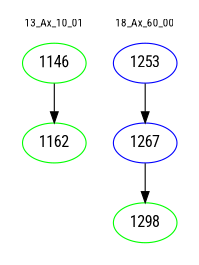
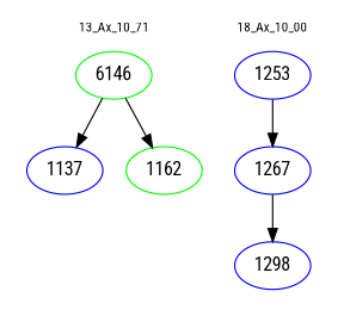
  digraph {
    fontname="Roboto Condensed"
    node [color=green fontname="Roboto Condensed"]
    edge [color=black fontname="Roboto Condensed"]
-   n1 [label=1146]
+   n1 [label=6146]
+   n2 [color=blue label=1137]
    n3 [label=1162]
    n4 [color=blue label=1267]
    n5 [color=blue label=1253]
-   n6 [label=1298]
+   n6 [color=blue label=1298]
    subgraph cluster_1 {
      color=white
      fontsize=10
-     label="13_Ax_10_01"
+     label="13_Ax_10_71"
      n1
+     n2
      n3
    }
    subgraph cluster_2 {
      color=white
      fontsize=10
-     label="18_Ax_60_00"
+     label="18_Ax_10_00"
      n4
      n5
      n6
    }
+   n1 -> n2
    n1 -> n3
    n4 -> n6
    n5 -> n4
  }
